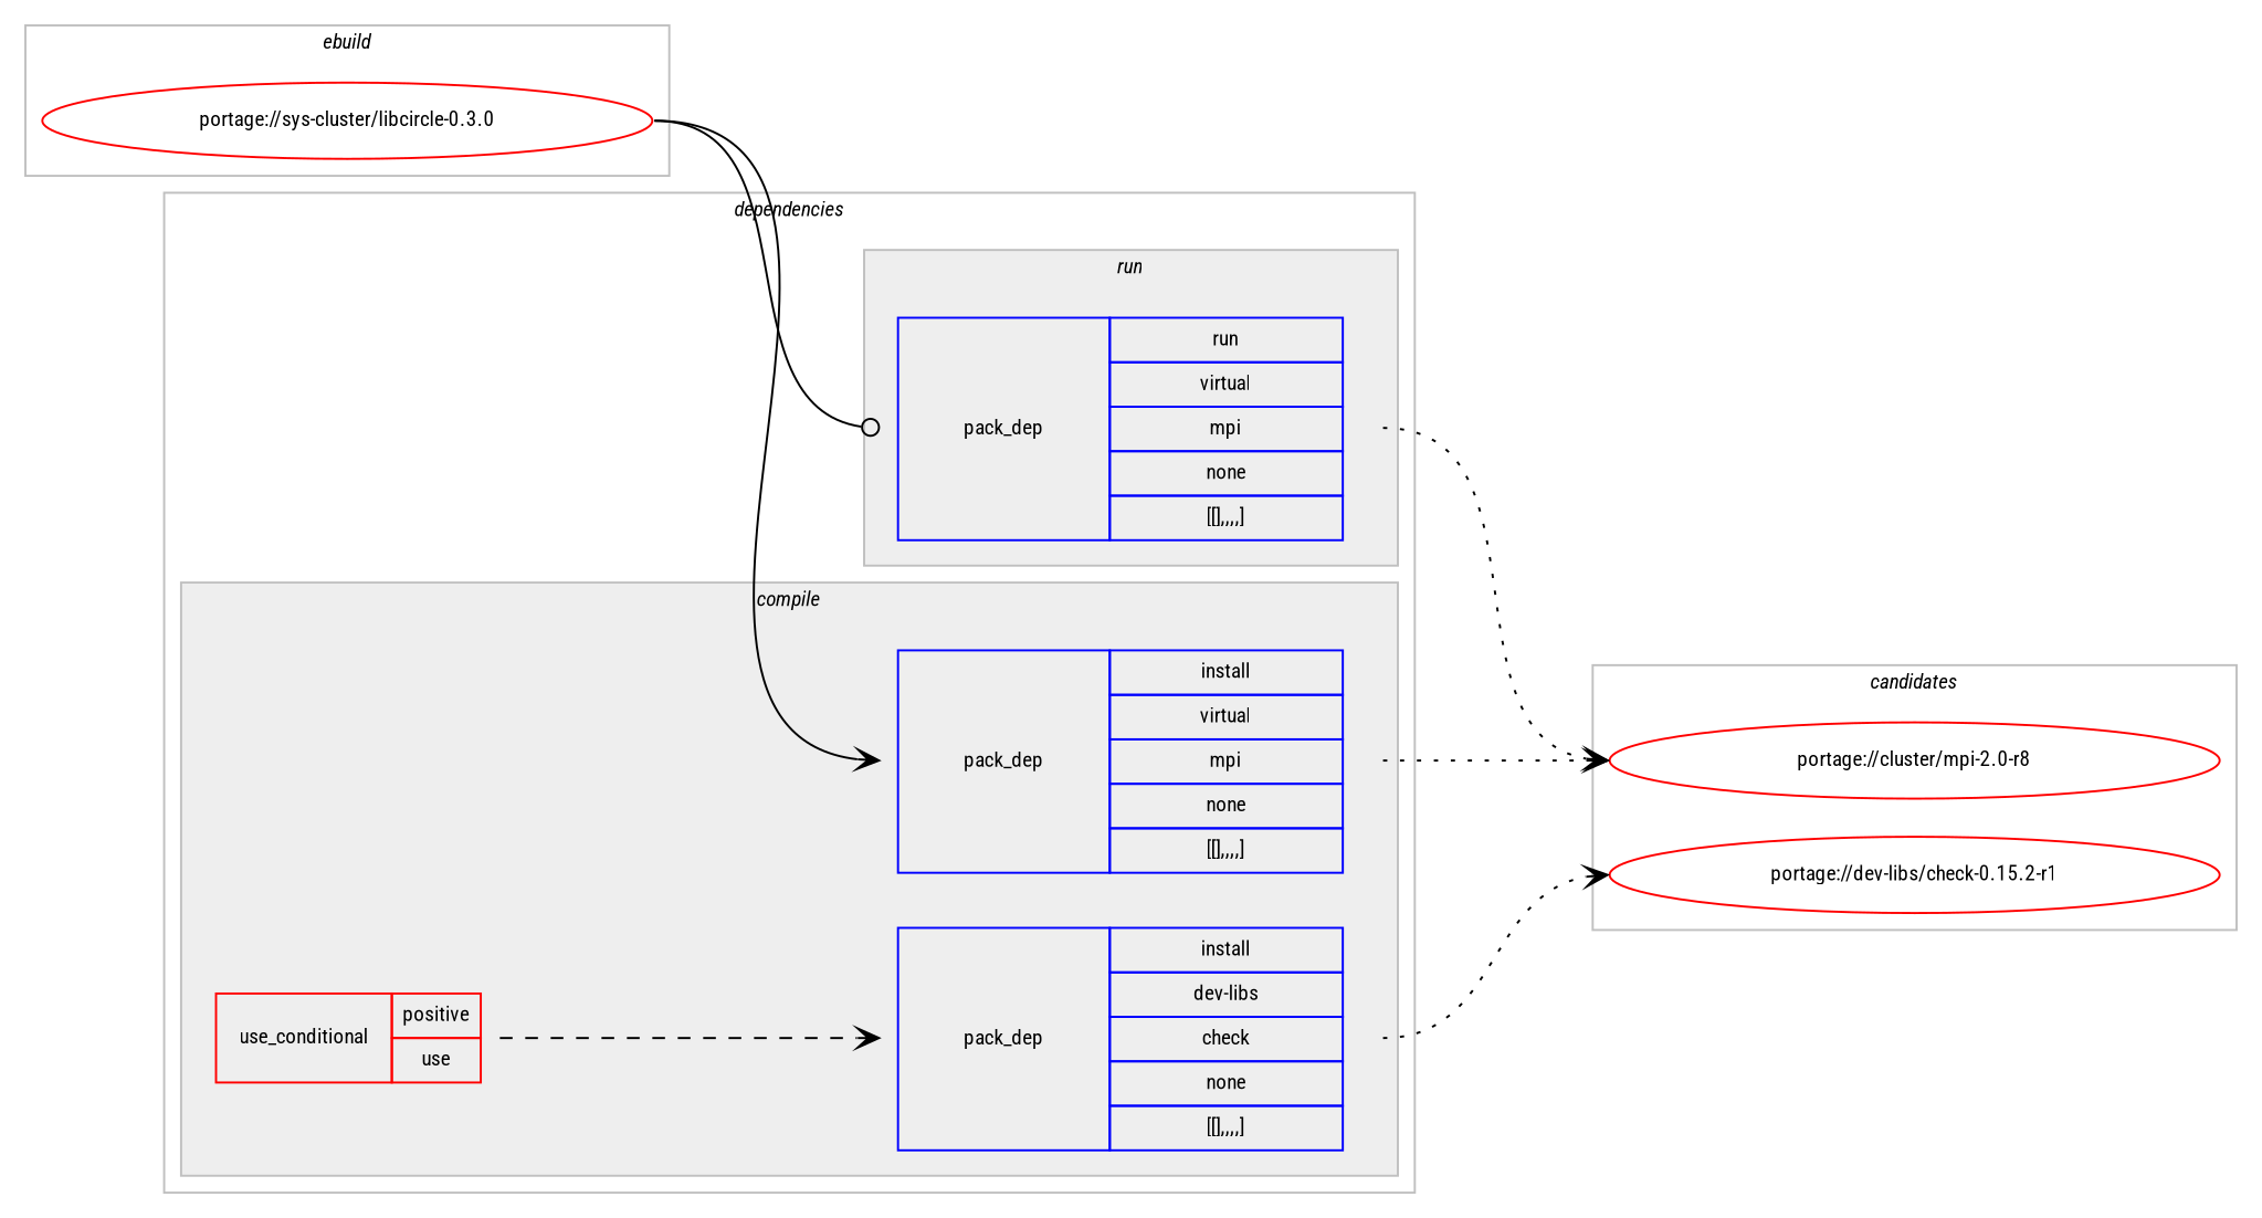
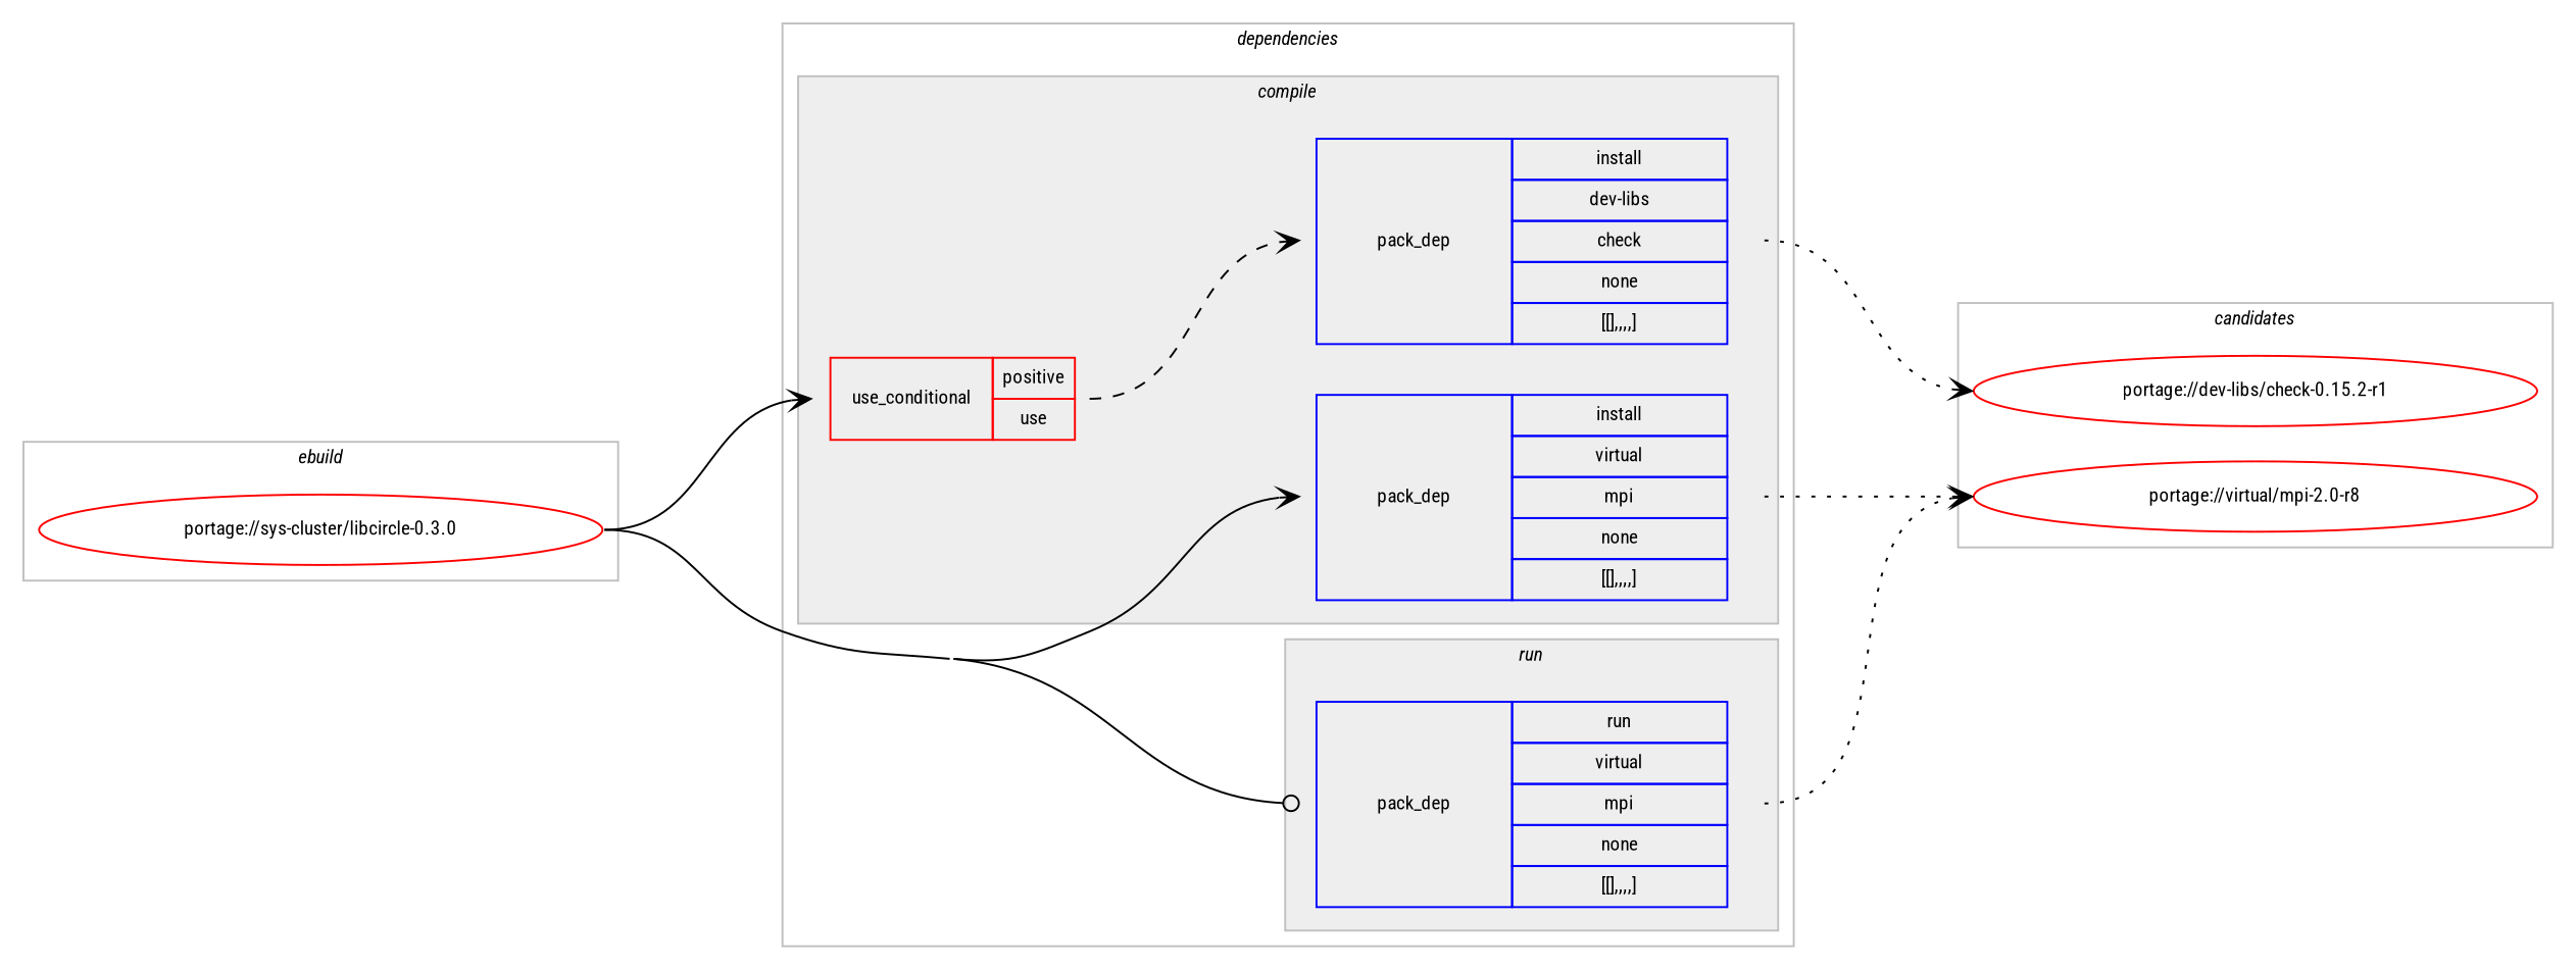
  digraph {
    compound=true
    concentrate=true
    fontname="Roboto Condensed"
    fontsize=10
    newrank=true
    rankdir=LR
    ranksep=1.5
    node [color=red fontname="Roboto Condensed" fontsize=10 shape=none]
    edge [arrowhead=vee fontname="Roboto Condensed" headport=w style=solid tailport=e weight=20]
    n1 [label="portage://sys-cluster/libcircle-0.3.0" width=4 shape=""]
    n2 [color=blue label=<<TABLE BORDER="0" CELLBORDER="1" CELLSPACING="0" CELLPADDING="4" WIDTH="220"><TR><TD ROWSPAN="6" CELLPADDING="30">pack_dep</TD></TR><TR><TD WIDTH="110">install</TD></TR><TR><TD>dev-libs</TD></TR><TR><TD>check</TD></TR><TR><TD>none</TD></TR><TR><TD>[[],,,,]</TD></TR></TABLE>>]
    n3 [label=<<TABLE BORDER="0" CELLBORDER="1" CELLSPACING="0" CELLPADDING="4"><TR><TD ROWSPAN="3" CELLPADDING="10">use_conditional</TD></TR><TR><TD>positive</TD></TR><TR><TD>use</TD></TR></TABLE>>]
    n4 [color=blue label=<<TABLE BORDER="0" CELLBORDER="1" CELLSPACING="0" CELLPADDING="4" WIDTH="220"><TR><TD ROWSPAN="6" CELLPADDING="30">pack_dep</TD></TR><TR><TD WIDTH="110">install</TD></TR><TR><TD>virtual</TD></TR><TR><TD>mpi</TD></TR><TR><TD>none</TD></TR><TR><TD>[[],,,,]</TD></TR></TABLE>>]
    n5 [color=blue label=<<TABLE BORDER="0" CELLBORDER="1" CELLSPACING="0" CELLPADDING="4" WIDTH="220"><TR><TD ROWSPAN="6" CELLPADDING="30">pack_dep</TD></TR><TR><TD WIDTH="110">run</TD></TR><TR><TD>virtual</TD></TR><TR><TD>mpi</TD></TR><TR><TD>none</TD></TR><TR><TD>[[],,,,]</TD></TR></TABLE>>]
    n6 [label="portage://dev-libs/check-0.15.2-r1" width=4 shape=""]
-   n7 [label="portage://cluster/mpi-2.0-r8" width=4 shape=""]
+   n7 [label="portage://virtual/mpi-2.0-r8" width=4 shape=""]
    subgraph cluster_1 {
      color=gray
      label=<<i>ebuild</i>>
      n1
    }
    subgraph cluster_2 {
      color=gray
      label=<<i>dependencies</i>>
      subgraph cluster_3 {
        color=gray
        fillcolor="#eeeeee"
        label=<<i>compile</i>>
        style=filled
        subgraph sub_4 {
          color=gray
          fillcolor="#eeeeee"
          label=<<i>compile</i>>
          style=filled
          n3
          subgraph sub_5 {
            color=gray
            fillcolor="#eeeeee"
            label=<<i>compile</i>>
            style=filled
            n2
          }
        }
        subgraph sub_6 {
          color=gray
          fillcolor="#eeeeee"
          label=<<i>compile</i>>
          style=filled
          n4
        }
      }
      subgraph cluster_7 {
        color=gray
        fillcolor="#eeeeee"
        label=<<i>compile and run</i>>
        style=filled
      }
      subgraph cluster_8 {
        color=gray
        fillcolor="#eeeeee"
        label=<<i>run</i>>
        style=filled
        subgraph sub_9 {
          color=gray
          fillcolor="#eeeeee"
          label=<<i>run</i>>
          style=filled
          n5
        }
      }
    }
    subgraph cluster_10 {
      color=gray
      label=<<i>candidates</i>>
      rank=same
      subgraph sub_11 {
        color=black
        label=<<i>candidates</i>>
        nodesep=1
        rank=same
        n6
      }
      subgraph sub_12 {
        color=black
        label=<<i>candidates</i>>
        nodesep=1
        rank=same
        n7
      }
      subgraph sub_13 {
        color=black
        label=<<i>candidates</i>>
        nodesep=1
        rank=same
        n7
      }
    }
+   n1 -> n3
    n1 -> n4
    n1 -> n5 [arrowhead=odot]
    n2 -> n6 [style=dotted weight=100]
    n3 -> n2 [style=dashed]
    n4 -> n7 [style=dotted weight=100]
    n5 -> n7 [style=dotted weight=100]
  }
